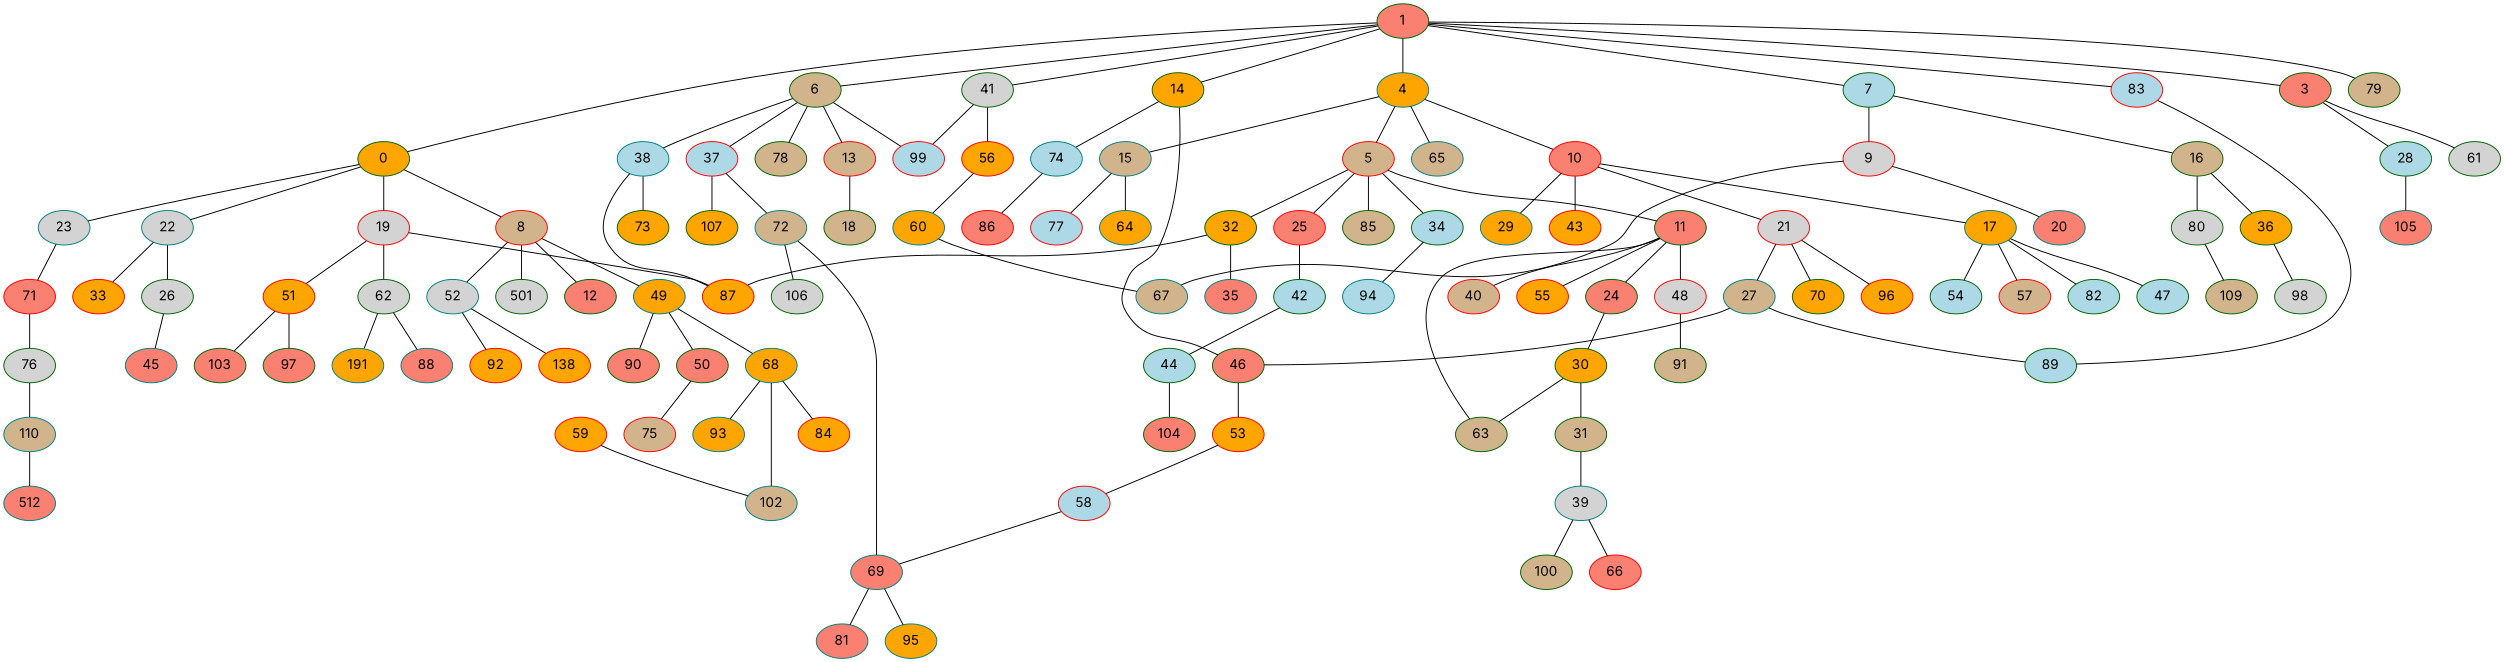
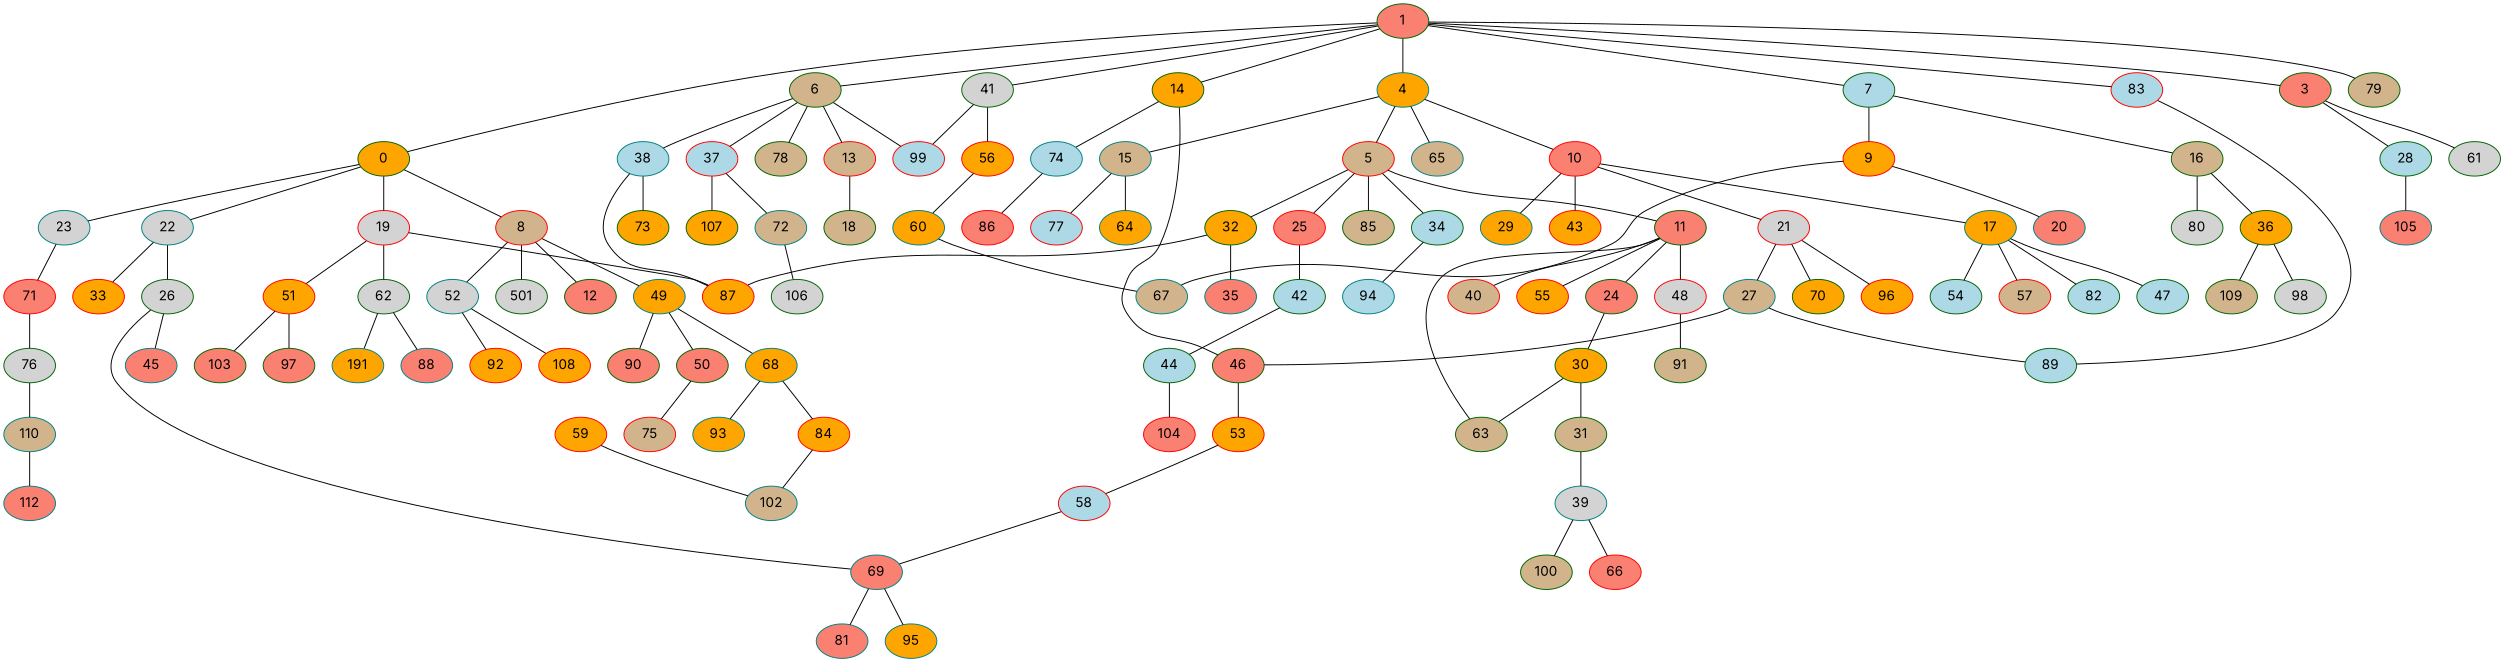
  graph {
    fontname=Inter
    node [color=darkgreen fillcolor=orange fontname=Inter style=filled]
    edge [fontname=Inter]
    1 [fillcolor=salmon]
    n2 [label=0]
    3 [fillcolor=salmon]
    4 [color=teal]
    6 [fillcolor=tan]
    7 [fillcolor=lightblue]
    14
    41 [fillcolor=lightgrey]
    79 [fillcolor=tan]
    83 [color=red fillcolor=lightblue]
    8 [color=red fillcolor=tan]
    19 [color=red fillcolor=lightgrey]
    22 [color=teal fillcolor=lightgrey]
    23 [color=teal fillcolor=lightgrey]
    28 [fillcolor=lightblue]
    61 [fillcolor=lightgrey]
    5 [color=red fillcolor=tan]
    10 [color=red fillcolor=salmon]
    15 [color=teal fillcolor=tan]
    65 [color=teal fillcolor=tan]
    13 [color=red fillcolor=tan]
    37 [color=red fillcolor=lightblue]
    38 [color=teal fillcolor=lightblue]
    78 [fillcolor=tan]
    99 [color=red fillcolor=lightblue]
-   9 [color=red fillcolor=lightgrey]
+   9 [color=red]
    16 [fillcolor=tan]
    46 [fillcolor=salmon]
    74 [color=teal fillcolor=lightblue]
    56 [color=red]
    89 [fillcolor=lightblue]
    12 [fillcolor=salmon]
    49 [color=teal]
    52 [color=teal fillcolor=lightgrey]
    n35 [fillcolor=lightgrey label=501]
    51 [color=red]
    62 [fillcolor=lightgrey]
    87 [color=red]
    26 [fillcolor=lightgrey]
    33 [color=red]
    71 [color=red fillcolor=salmon]
    105 [color=teal fillcolor=salmon]
    11 [fillcolor=salmon]
    25 [color=red fillcolor=salmon]
    32
    34 [fillcolor=lightblue]
    85 [fillcolor=tan]
    17 [color=teal]
    21 [color=red fillcolor=lightgrey]
    29 [color=teal]
    43 [color=red]
    64 [color=teal]
    77 [color=red fillcolor=lightblue]
    24 [fillcolor=salmon]
    40 [color=red fillcolor=tan]
    48 [color=red fillcolor=lightgrey]
    55 [color=red]
    63 [fillcolor=tan]
    42 [fillcolor=lightblue]
    35 [color=teal fillcolor=salmon]
    94 [color=teal fillcolor=lightblue]
    18 [fillcolor=tan]
    72 [color=teal fillcolor=tan]
    107
    73
    20 [color=teal fillcolor=salmon]
    67 [color=teal fillcolor=tan]
    36
    80 [fillcolor=lightgrey]
    50 [fillcolor=salmon]
    68 [color=teal]
    90 [fillcolor=salmon]
    92 [color=red]
-   108 [color=red label=138]
+   108 [color=red]
    59 [color=red]
    102 [color=teal fillcolor=tan]
    47 [fillcolor=lightblue]
    54 [fillcolor=lightblue]
    57 [color=red fillcolor=tan]
    82 [fillcolor=lightblue]
    27 [color=teal fillcolor=tan]
    70
    96 [color=red]
    30
    91 [fillcolor=tan]
    53 [color=red]
    86 [color=red fillcolor=salmon]
    98 [fillcolor=lightgrey]
    109 [fillcolor=tan]
    97 [fillcolor=salmon]
    103 [fillcolor=salmon]
    88 [color=teal fillcolor=salmon]
    n93 [color=teal label=191]
    45 [color=teal fillcolor=salmon]
    69 [color=teal fillcolor=salmon]
    76 [fillcolor=lightgrey]
    31 [fillcolor=tan]
    44 [fillcolor=lightblue]
    81 [color=teal fillcolor=salmon]
    95 [color=teal]
    39 [color=teal fillcolor=lightgrey]
    66 [color=red fillcolor=salmon]
    100 [fillcolor=tan]
    106 [fillcolor=lightgrey]
    60 [color=teal]
-   104 [fillcolor=salmon]
+   104 [color=red fillcolor=salmon]
    58 [color=red fillcolor=lightblue]
    75 [color=red fillcolor=tan]
    84 [color=red]
    93 [color=teal]
    110 [color=teal fillcolor=tan]
-   112 [color=teal fillcolor=salmon label=512]
+   112 [color=teal fillcolor=salmon]
    1 -- n2
    1 -- 3
    1 -- 4
    1 -- 6
    1 -- 7
    1 -- 14
    1 -- 41
    1 -- 79
    1 -- 83
    n2 -- 8
    n2 -- 19
    n2 -- 22
    n2 -- 23
    3 -- 28
    3 -- 61
    4 -- 5
    4 -- 10
    4 -- 15
    4 -- 65
    6 -- 13
    6 -- 37
    6 -- 38
    6 -- 78
    6 -- 99
    7 -- 9
    7 -- 16
    14 -- 46
    14 -- 74
    41 -- 99
    41 -- 56
    83 -- 89
    8 -- 12
    8 -- 49
    8 -- 52
    8 -- n35
    19 -- 51
    19 -- 62
    19 -- 87
    22 -- 26
    22 -- 33
    23 -- 71
    28 -- 105
    5 -- 11
    5 -- 25
    5 -- 32
    5 -- 34
    5 -- 85
    10 -- 17
    10 -- 21
    10 -- 29
    10 -- 43
    15 -- 64
    15 -- 77
    13 -- 18
    37 -- 72
    37 -- 107
    38 -- 87
    38 -- 73
    9 -- 20
    9 -- 67
    16 -- 36
    16 -- 80
    46 -- 53
    74 -- 86
    56 -- 60
    49 -- 50
    49 -- 68
    49 -- 90
    52 -- 92
    52 -- 108
    51 -- 97
    51 -- 103
    62 -- 88
    62 -- n93
    26 -- 45
-   72 -- 69
+   26 -- 69
    71 -- 76
    11 -- 24
    11 -- 40
    11 -- 48
    11 -- 55
    11 -- 63
    25 -- 42
    32 -- 87
    32 -- 35
    34 -- 94
    17 -- 47
    17 -- 54
    17 -- 57
    17 -- 82
    21 -- 27
    21 -- 70
    21 -- 96
    24 -- 30
    48 -- 91
    42 -- 44
    72 -- 106
    36 -- 98
-   80 -- 109
+   36 -- 109
    50 -- 75
    68 -- 84
    68 -- 93
    59 -- 102
    27 -- 46
    27 -- 89
    30 -- 63
    30 -- 31
    53 -- 58
    69 -- 81
    69 -- 95
    76 -- 110
    31 -- 39
    44 -- 104
    39 -- 66
    39 -- 100
    60 -- 67
    58 -- 69
-   68 -- 102
+   84 -- 102
    110 -- 112
  }
